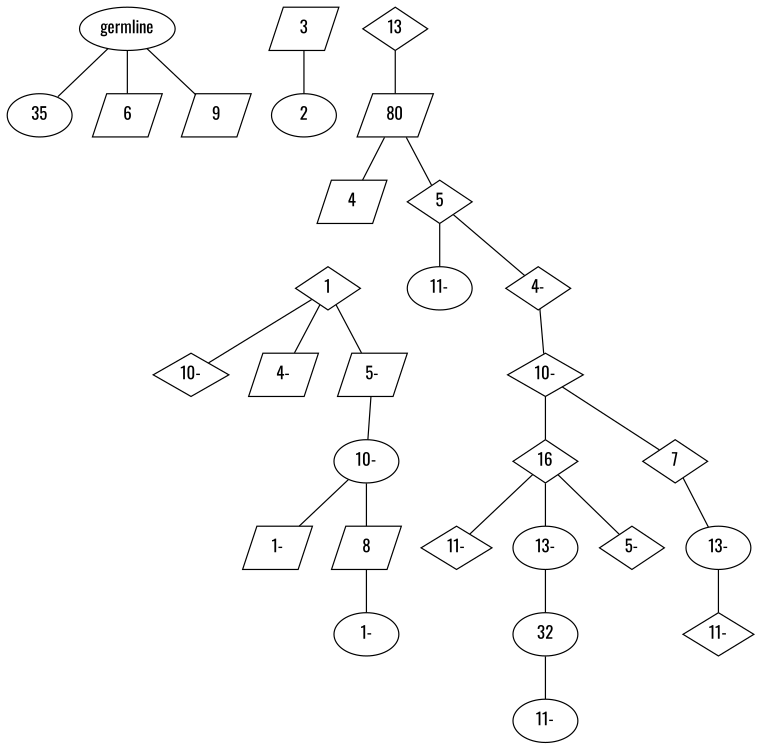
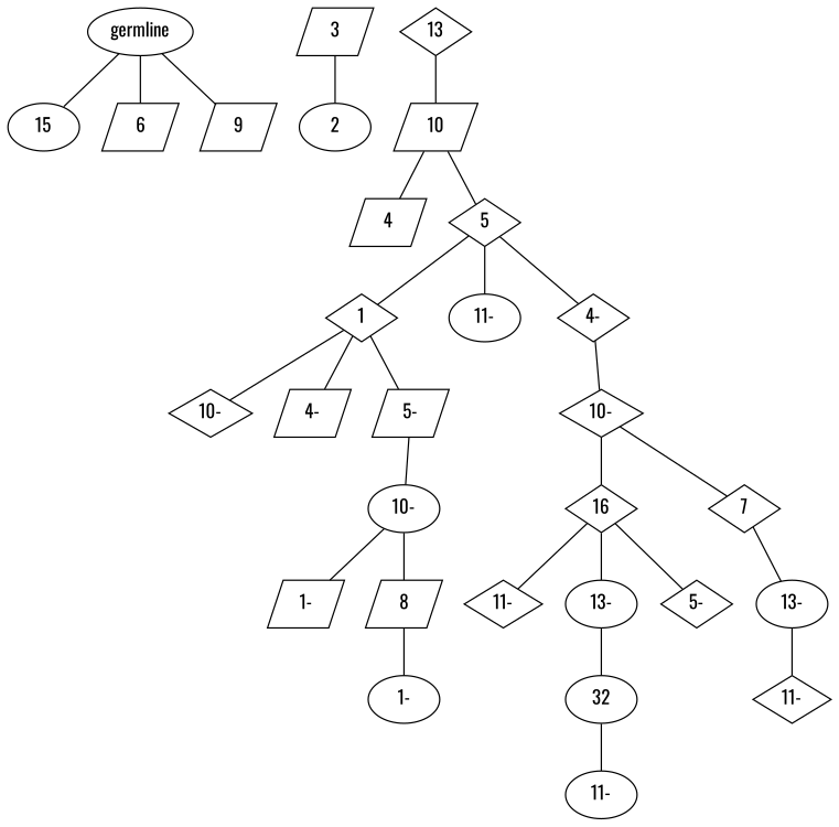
  graph {
    fontname=Oswald
    node [fontname=Oswald shape=diamond]
    edge [fontname=Oswald]
    n1 [label=germline shape=ellipse]
-   n2 [label=35 shape=ellipse]
+   n2 [label=15 shape=ellipse]
    n3 [label=6 shape=parallelogram]
    n4 [label=9 shape=parallelogram]
    n5 [label=3 shape=parallelogram]
    n6 [label=2 shape=ellipse]
    n7 [label=13]
-   n8 [label=80 shape=parallelogram]
+   n8 [label=10 shape=parallelogram]
    n9 [label=4 shape=parallelogram]
    n10 [label=5]
    n11 [label=1]
    n12 [label="11-" shape=ellipse]
    n13 [label="4-"]
    n14 [label="10-"]
    n15 [label="4-" shape=parallelogram]
    n16 [label="5-" shape=parallelogram]
    n17 [label="10-"]
    n18 [label="10-" shape=ellipse]
    n19 [label="1-" shape=parallelogram]
    n20 [label=8 shape=parallelogram]
    n21 [label="1-" shape=ellipse]
    n22 [label=16]
    n23 [label=7]
    n24 [label="11-"]
    n25 [label="13-" shape=ellipse]
    n26 [label="5-"]
    n27 [label="13-" shape=ellipse]
    n28 [label=32 shape=ellipse]
    n29 [label="11-" shape=ellipse]
    n30 [label="11-"]
    n1 -- n2
    n1 -- n3
    n1 -- n4
    n5 -- n6
    n7 -- n8
    n8 -- n9
    n8 -- n10
+   n10 -- n11
    n10 -- n12
    n10 -- n13
    n11 -- n14
    n11 -- n15
    n11 -- n16
    n13 -- n17
    n16 -- n18
    n17 -- n22
    n17 -- n23
    n18 -- n19
    n18 -- n20
    n20 -- n21
    n22 -- n24
    n22 -- n25
    n22 -- n26
    n23 -- n27
    n25 -- n28
    n27 -- n30
    n28 -- n29
  }
